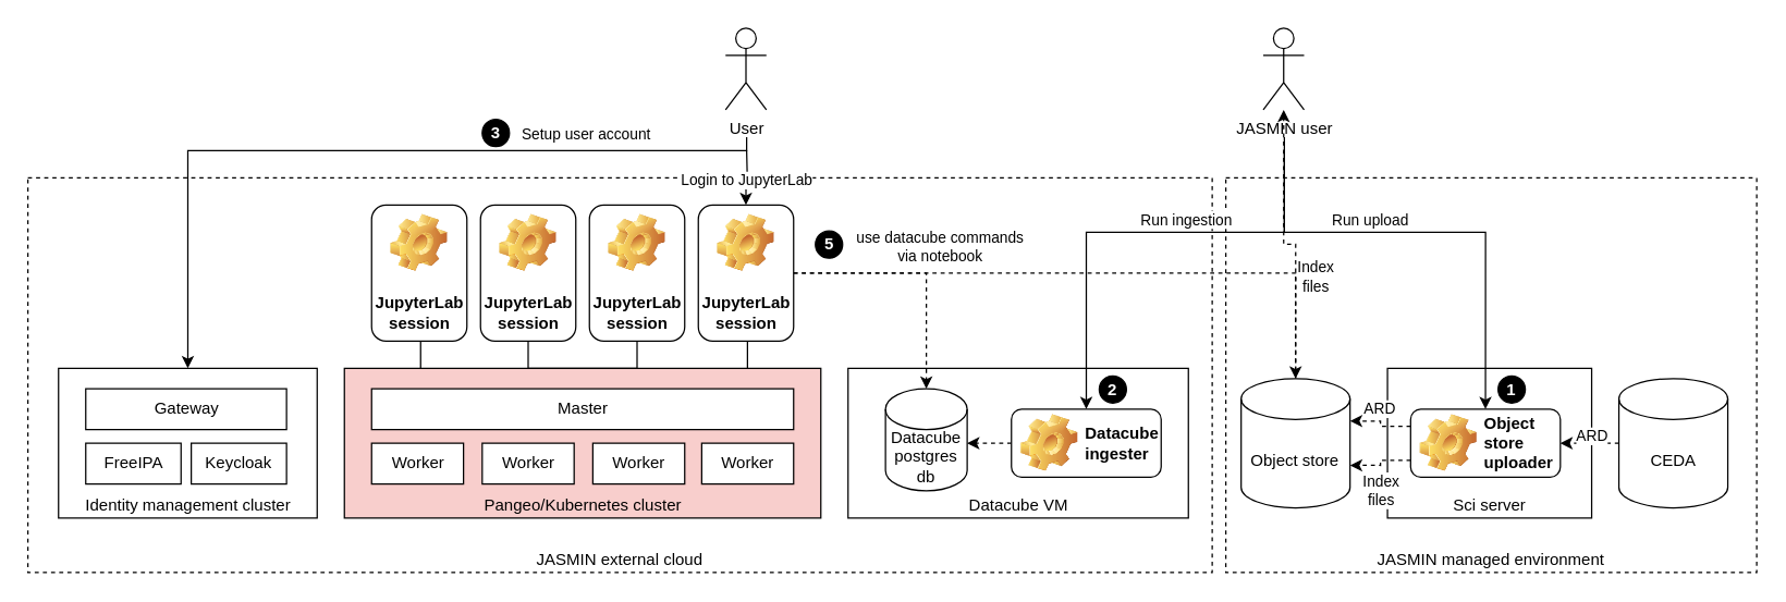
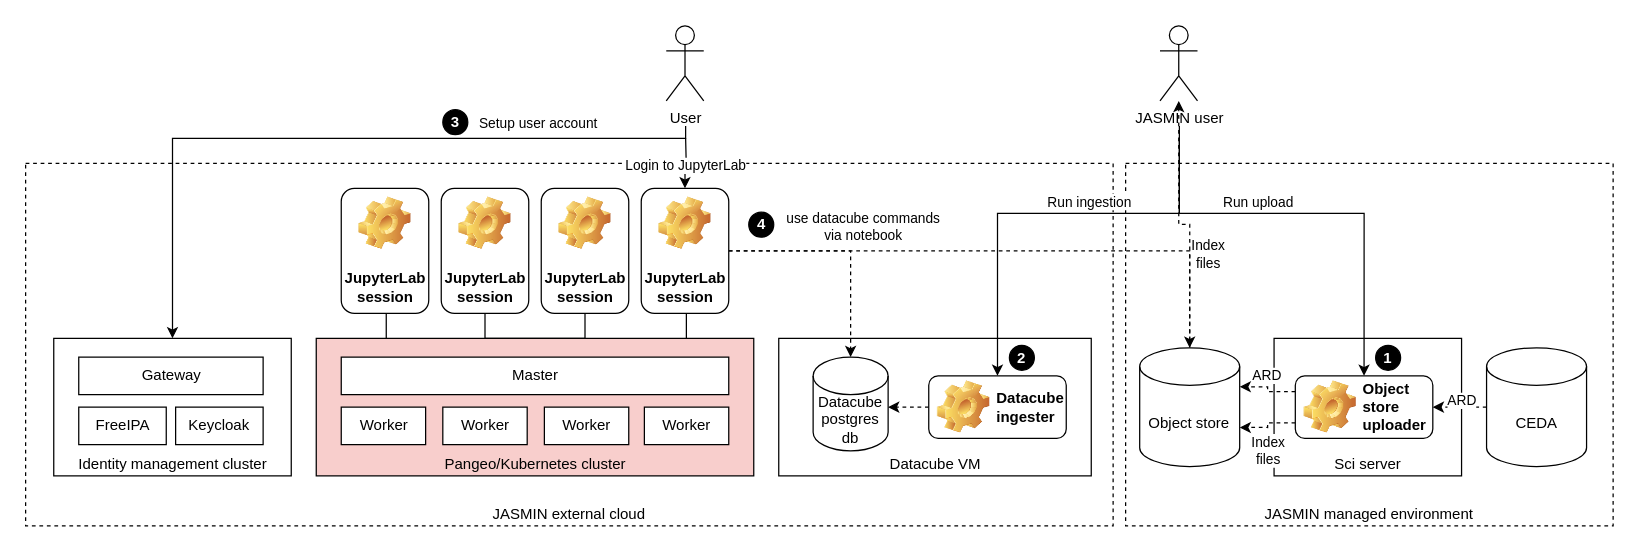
  <mxCell id="0" />
  <mxCell id="1" parent="0" />
  <mxCell id="2" value="JASMIN managed environment" style="rounded=0;whiteSpace=wrap;html=1;dashed=1;verticalAlign=bottom;" parent="1" vertex="1"><mxGeometry x="900" y="130" width="390" height="290" as="geometry" /></mxCell>
  <mxCell id="3" value="JASMIN external cloud" style="rounded=0;whiteSpace=wrap;html=1;dashed=1;verticalAlign=bottom;" parent="1" vertex="1"><mxGeometry x="20" y="130" width="870" height="290" as="geometry" /></mxCell>
  <mxCell id="4" value="Pangeo/Kubernetes cluster" style="rounded=0;whiteSpace=wrap;html=1;verticalAlign=bottom;fillColor=#f8cecc;" parent="1" vertex="1"><mxGeometry x="252.5" y="270" width="350" height="110" as="geometry" /></mxCell>
  <mxCell id="5" value="Datacube VM" style="rounded=0;whiteSpace=wrap;html=1;verticalAlign=bottom;" parent="1" vertex="1"><mxGeometry x="622.5" y="270" width="250" height="110" as="geometry" /></mxCell>
  <mxCell id="6" value="Datacube postgres&lt;br&gt;db" style="shape=cylinder3;whiteSpace=wrap;html=1;boundedLbl=1;backgroundOutline=1;size=15;verticalAlign=middle;" parent="1" vertex="1"><mxGeometry x="650" y="285" width="60" height="75" as="geometry" /></mxCell>
  <mxCell id="7" style="edgeStyle=orthogonalEdgeStyle;rounded=0;orthogonalLoop=1;jettySize=auto;html=1;exitX=0;exitY=0.5;exitDx=0;exitDy=0;endArrow=classic;endFill=1;dashed=1;" parent="1" source="8" edge="1"><mxGeometry relative="1" as="geometry"><mxPoint x="710" y="325" as="targetPoint" /></mxGeometry></mxCell>
  <mxCell id="8" value="Datacube ingester" style="label;whiteSpace=wrap;html=1;image=img/clipart/Gear_128x128.png" parent="1" vertex="1"><mxGeometry x="742.5" y="300" width="110" height="50" as="geometry" /></mxCell>
  <mxCell id="9" value="Master" style="rounded=0;whiteSpace=wrap;html=1;" parent="1" vertex="1"><mxGeometry x="272.5" y="285" width="310" height="30" as="geometry" /></mxCell>
  <mxCell id="10" style="edgeStyle=orthogonalEdgeStyle;rounded=0;orthogonalLoop=1;jettySize=auto;html=1;exitX=0.5;exitY=1;exitDx=0;exitDy=0;endArrow=none;endFill=0;" parent="1" source="11" edge="1"><mxGeometry relative="1" as="geometry"><mxPoint x="308.5" y="270" as="targetPoint" /></mxGeometry></mxCell>
  <mxCell id="11" value="JupyterLab session" style="label;whiteSpace=wrap;html=1;align=center;verticalAlign=bottom;spacingLeft=0;spacingBottom=4;imageAlign=center;imageVerticalAlign=top;image=img/clipart/Gear_128x128.png" parent="1" vertex="1"><mxGeometry x="272.5" y="150" width="70" height="100" as="geometry" /></mxCell>
  <mxCell id="12" style="edgeStyle=orthogonalEdgeStyle;rounded=0;orthogonalLoop=1;jettySize=auto;html=1;exitX=0.5;exitY=1;exitDx=0;exitDy=0;endArrow=none;endFill=0;" parent="1" source="13" target="4" edge="1"><mxGeometry relative="1" as="geometry" /></mxCell>
  <mxCell id="13" value="JupyterLab session" style="label;whiteSpace=wrap;html=1;align=center;verticalAlign=bottom;spacingLeft=0;spacingBottom=4;imageAlign=center;imageVerticalAlign=top;image=img/clipart/Gear_128x128.png" parent="1" vertex="1"><mxGeometry x="352.5" y="150" width="70" height="100" as="geometry" /></mxCell>
  <mxCell id="14" style="edgeStyle=orthogonalEdgeStyle;rounded=0;orthogonalLoop=1;jettySize=auto;html=1;exitX=0.5;exitY=1;exitDx=0;exitDy=0;endArrow=none;endFill=0;" parent="1" source="15" target="4" edge="1"><mxGeometry relative="1" as="geometry" /></mxCell>
  <mxCell id="15" value="JupyterLab session" style="label;whiteSpace=wrap;html=1;align=center;verticalAlign=bottom;spacingLeft=0;spacingBottom=4;imageAlign=center;imageVerticalAlign=top;image=img/clipart/Gear_128x128.png" parent="1" vertex="1"><mxGeometry x="432.5" y="150" width="70" height="100" as="geometry" /></mxCell>
  <mxCell id="16" style="edgeStyle=orthogonalEdgeStyle;rounded=0;orthogonalLoop=1;jettySize=auto;html=1;exitX=1;exitY=0.5;exitDx=0;exitDy=0;entryX=0.5;entryY=0;entryDx=0;entryDy=0;entryPerimeter=0;dashed=1;endArrow=classic;endFill=1;" parent="1" source="19" target="34" edge="1"><mxGeometry relative="1" as="geometry" /></mxCell>
  <mxCell id="17" value="use datacube commands&lt;br&gt;via notebook" style="edgeStyle=orthogonalEdgeStyle;rounded=0;orthogonalLoop=1;jettySize=auto;html=1;exitX=1;exitY=0.5;exitDx=0;exitDy=0;entryX=0.5;entryY=0;entryDx=0;entryDy=0;entryPerimeter=0;dashed=1;endArrow=classic;endFill=1;" parent="1" source="19" target="6" edge="1"><mxGeometry x="0.069" y="22" relative="1" as="geometry"><mxPoint x="-12" y="-20" as="offset" /></mxGeometry></mxCell>
  <mxCell id="18" style="edgeStyle=orthogonalEdgeStyle;rounded=0;orthogonalLoop=1;jettySize=auto;html=1;exitX=0.5;exitY=1;exitDx=0;exitDy=0;entryX=0.846;entryY=0;entryDx=0;entryDy=0;entryPerimeter=0;endArrow=none;endFill=0;" parent="1" source="19" target="4" edge="1"><mxGeometry relative="1" as="geometry" /></mxCell>
  <mxCell id="19" value="JupyterLab session" style="label;whiteSpace=wrap;html=1;align=center;verticalAlign=bottom;spacingLeft=0;spacingBottom=4;imageAlign=center;imageVerticalAlign=top;image=img/clipart/Gear_128x128.png" parent="1" vertex="1"><mxGeometry x="512.5" y="150" width="70" height="100" as="geometry" /></mxCell>
  <mxCell id="20" value="Login to JupyterLab" style="edgeStyle=orthogonalEdgeStyle;rounded=0;orthogonalLoop=1;jettySize=auto;html=1;entryX=0.5;entryY=0;entryDx=0;entryDy=0;endArrow=classic;endFill=1;" parent="1" target="19" edge="1"><mxGeometry x="-0.012" y="-2" relative="1" as="geometry"><mxPoint x="2" y="2" as="offset" /><mxPoint x="548" y="110" as="sourcePoint" /></mxGeometry></mxCell>
  <mxCell id="21" style="edgeStyle=orthogonalEdgeStyle;rounded=0;orthogonalLoop=1;jettySize=auto;html=1;entryX=0.5;entryY=0;entryDx=0;entryDy=0;endArrow=classic;endFill=1;" parent="1" target="37" edge="1"><mxGeometry relative="1" as="geometry"><Array as="points"><mxPoint x="547.5" y="110" /><mxPoint x="137.5" y="110" /></Array><mxPoint x="548" y="100" as="sourcePoint" /></mxGeometry></mxCell>
  <mxCell id="22" value="Setup user account" style="edgeLabel;html=1;align=center;verticalAlign=middle;resizable=0;points=[];" parent="21" vertex="1" connectable="0"><mxGeometry x="-0.027" y="-3" relative="1" as="geometry"><mxPoint x="153" y="-10" as="offset" /></mxGeometry></mxCell>
  <mxCell id="23" value="User" style="shape=umlActor;verticalLabelPosition=bottom;verticalAlign=top;html=1;outlineConnect=0;" parent="1" vertex="1"><mxGeometry x="532.5" y="20" width="30" height="60" as="geometry" /></mxCell>
  <mxCell id="24" style="edgeStyle=orthogonalEdgeStyle;rounded=0;orthogonalLoop=1;jettySize=auto;html=1;endArrow=classic;endFill=1;" parent="1" target="8" edge="1"><mxGeometry relative="1" as="geometry"><Array as="points"><mxPoint x="942.5" y="170" /><mxPoint x="797.5" y="170" /></Array><mxPoint x="943" y="110" as="sourcePoint" /></mxGeometry></mxCell>
  <mxCell id="25" value="Run ingestion" style="edgeLabel;html=1;align=center;verticalAlign=middle;resizable=0;points=[];fontColor=#000000;" vertex="1" connectable="0" parent="24"><mxGeometry x="-0.142" y="-1" relative="1" as="geometry"><mxPoint x="11" y="-9" as="offset" /></mxGeometry></mxCell>
  <mxCell id="26" value="JASMIN user" style="shape=umlActor;verticalLabelPosition=bottom;verticalAlign=top;html=1;outlineConnect=0;" parent="1" vertex="1"><mxGeometry x="927.5" y="20" width="30" height="60" as="geometry" /></mxCell>
  <mxCell id="27" value="Sci server" style="rounded=0;whiteSpace=wrap;html=1;verticalAlign=bottom;" parent="1" vertex="1"><mxGeometry x="1018.75" y="270" width="150" height="110" as="geometry" /></mxCell>
  <mxCell id="28" value="Index&lt;br&gt;files" style="edgeStyle=orthogonalEdgeStyle;rounded=0;orthogonalLoop=1;jettySize=auto;html=1;exitX=0;exitY=0.75;exitDx=0;exitDy=0;entryX=1;entryY=0;entryDx=0;entryDy=63.75;entryPerimeter=0;dashed=1;endArrow=classic;endFill=1;" parent="1" source="30" target="34" edge="1"><mxGeometry x="0.074" y="19" relative="1" as="geometry"><mxPoint as="offset" /></mxGeometry></mxCell>
  <mxCell id="29" value="ARD" style="edgeStyle=orthogonalEdgeStyle;rounded=0;orthogonalLoop=1;jettySize=auto;html=1;exitX=0;exitY=0.25;exitDx=0;exitDy=0;dashed=1;endArrow=classic;endFill=1;entryX=1;entryY=0;entryDx=0;entryDy=31.25;entryPerimeter=0;" parent="1" source="30" target="34" edge="1"><mxGeometry x="0.061" y="-9" relative="1" as="geometry"><mxPoint x="991.25" y="309" as="targetPoint" /><mxPoint as="offset" /></mxGeometry></mxCell>
  <mxCell id="30" value="Object store&lt;br&gt;uploader" style="label;whiteSpace=wrap;html=1;image=img/clipart/Gear_128x128.png" parent="1" vertex="1"><mxGeometry x="1035.75" y="300" width="110" height="50" as="geometry" /></mxCell>
  <mxCell id="31" style="edgeStyle=orthogonalEdgeStyle;rounded=0;orthogonalLoop=1;jettySize=auto;html=1;entryX=0.5;entryY=0;entryDx=0;entryDy=0;endArrow=classic;endFill=1;" parent="1" target="30" edge="1"><mxGeometry relative="1" as="geometry"><Array as="points"><mxPoint x="943" y="170" /><mxPoint x="1091" y="170" /></Array><mxPoint x="943" y="100" as="sourcePoint" /></mxGeometry></mxCell>
  <mxCell id="32" value="&lt;font color=&quot;#000000&quot;&gt;Run upload&lt;/font&gt;" style="edgeLabel;html=1;align=center;verticalAlign=middle;resizable=0;points=[];fontColor=#FFFFFF;" vertex="1" connectable="0" parent="31"><mxGeometry x="-0.017" y="-2" relative="1" as="geometry"><mxPoint x="-39" y="-12" as="offset" /></mxGeometry></mxCell>
  <mxCell id="33" value="Index&lt;br&gt;files" style="edgeStyle=orthogonalEdgeStyle;rounded=0;orthogonalLoop=1;jettySize=auto;html=1;endArrow=classic;endFill=1;dashed=1;" parent="1" source="34" target="26" edge="1"><mxGeometry x="-0.277" y="-15" relative="1" as="geometry"><mxPoint as="offset" /></mxGeometry></mxCell>
  <mxCell id="34" value="Object store" style="shape=cylinder3;whiteSpace=wrap;html=1;boundedLbl=1;backgroundOutline=1;size=15;" parent="1" vertex="1"><mxGeometry x="911.25" y="277.5" width="80" height="95" as="geometry" /></mxCell>
  <mxCell id="35" value="ARD" style="edgeStyle=orthogonalEdgeStyle;rounded=0;orthogonalLoop=1;jettySize=auto;html=1;exitX=0;exitY=0.5;exitDx=0;exitDy=0;exitPerimeter=0;entryX=1;entryY=0.5;entryDx=0;entryDy=0;dashed=1;endArrow=classic;endFill=1;" parent="1" source="36" target="30" edge="1"><mxGeometry x="-0.048" y="-5" relative="1" as="geometry"><Array as="points"><mxPoint x="1188.75" y="325" /><mxPoint x="1188.75" y="325" /></Array><mxPoint as="offset" /></mxGeometry></mxCell>
  <mxCell id="36" value="CEDA" style="shape=cylinder3;whiteSpace=wrap;html=1;boundedLbl=1;backgroundOutline=1;size=15;" parent="1" vertex="1"><mxGeometry x="1188.75" y="277.5" width="80" height="95" as="geometry" /></mxCell>
  <mxCell id="37" value="Identity management cluster" style="rounded=0;whiteSpace=wrap;html=1;verticalAlign=bottom;" parent="1" vertex="1"><mxGeometry x="42.5" y="270" width="190" height="110" as="geometry" /></mxCell>
  <mxCell id="38" value="Gateway" style="rounded=0;whiteSpace=wrap;html=1;" parent="1" vertex="1"><mxGeometry x="62.5" y="285" width="147.5" height="30" as="geometry" /></mxCell>
  <mxCell id="39" value="Worker" style="rounded=0;whiteSpace=wrap;html=1;" parent="1" vertex="1"><mxGeometry x="272.5" y="325" width="67.5" height="30" as="geometry" /></mxCell>
  <mxCell id="40" value="FreeIPA" style="rounded=0;whiteSpace=wrap;html=1;" parent="1" vertex="1"><mxGeometry x="62.5" y="325" width="70" height="30" as="geometry" /></mxCell>
  <mxCell id="41" value="Keycloak" style="rounded=0;whiteSpace=wrap;html=1;" parent="1" vertex="1"><mxGeometry x="140" y="325" width="70" height="30" as="geometry" /></mxCell>
  <mxCell id="42" value="1" style="ellipse;whiteSpace=wrap;html=1;aspect=fixed;fillColor=#000000;fontColor=#FFFFFF;fontStyle=1" vertex="1" parent="1"><mxGeometry x="1100" y="275.5" width="20" height="20" as="geometry" /></mxCell>
  <mxCell id="43" value="2" style="ellipse;whiteSpace=wrap;html=1;aspect=fixed;fillColor=#000000;fontColor=#FFFFFF;fontStyle=1" vertex="1" parent="1"><mxGeometry x="807" y="275.5" width="20" height="20" as="geometry" /></mxCell>
  <mxCell id="44" value="3" style="ellipse;whiteSpace=wrap;html=1;aspect=fixed;fillColor=#000000;fontColor=#FFFFFF;fontStyle=1" vertex="1" parent="1"><mxGeometry x="353.75" y="87" width="20" height="20" as="geometry" /></mxCell>
- <mxCell id="45" value="5" style="ellipse;whiteSpace=wrap;html=1;aspect=fixed;fillColor=#000000;fontColor=#FFFFFF;fontStyle=1" vertex="1" parent="1"><mxGeometry x="598.5" y="169" width="20" height="20" as="geometry" /></mxCell>
+ <mxCell id="45" value="4" style="ellipse;whiteSpace=wrap;html=1;aspect=fixed;fillColor=#000000;fontColor=#FFFFFF;fontStyle=1" vertex="1" parent="1"><mxGeometry x="598.5" y="169" width="20" height="20" as="geometry" /></mxCell>
  <mxCell id="46" value="Worker" style="rounded=0;whiteSpace=wrap;html=1;" vertex="1" parent="1"><mxGeometry x="353.75" y="325" width="67.5" height="30" as="geometry" /></mxCell>
  <mxCell id="47" value="Worker" style="rounded=0;whiteSpace=wrap;html=1;" vertex="1" parent="1"><mxGeometry x="435" y="325" width="67.5" height="30" as="geometry" /></mxCell>
  <mxCell id="48" value="Worker" style="rounded=0;whiteSpace=wrap;html=1;" vertex="1" parent="1"><mxGeometry x="515" y="325" width="67.5" height="30" as="geometry" /></mxCell>
